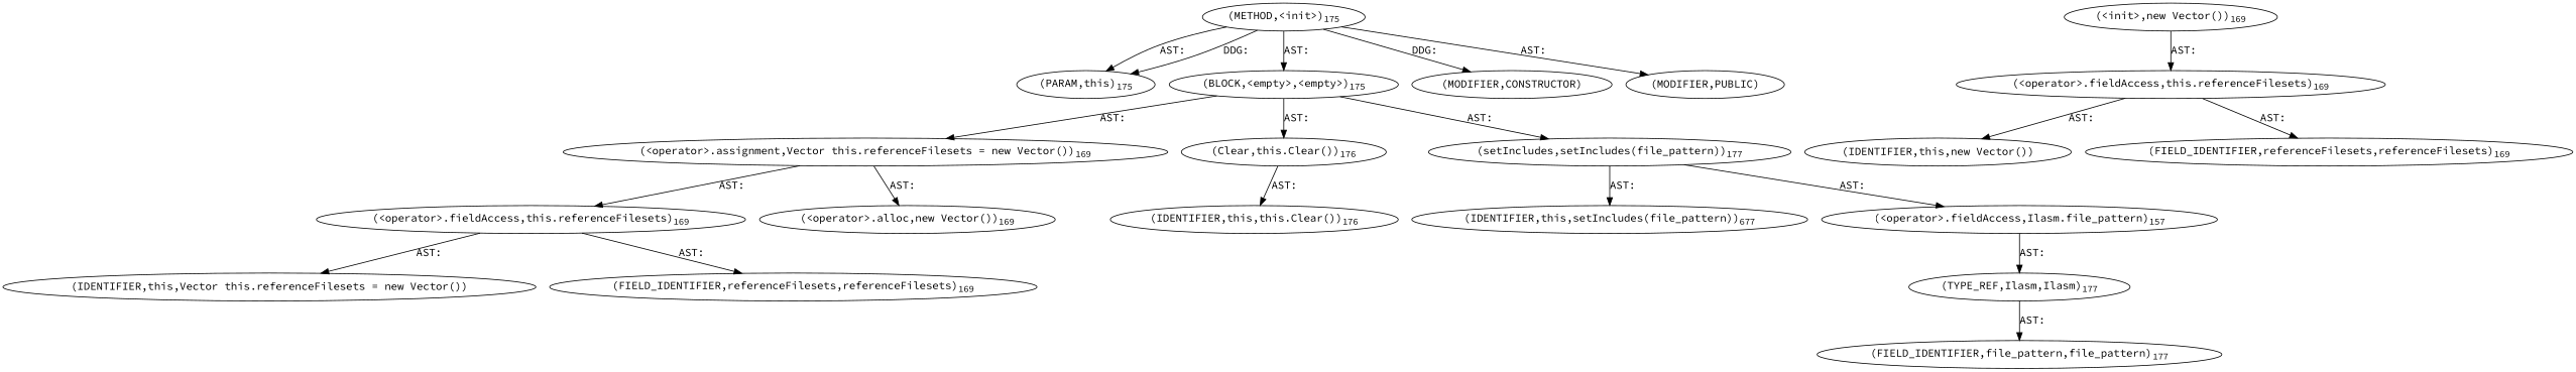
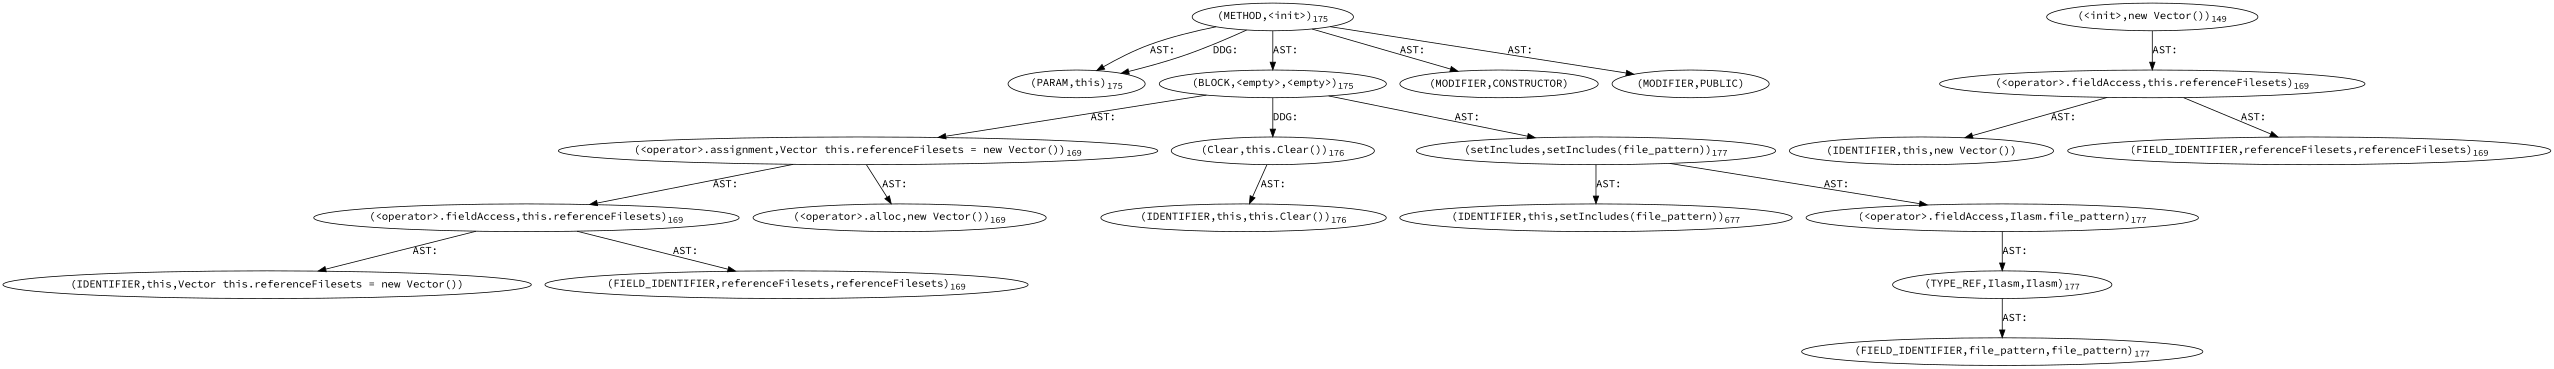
  digraph {
    fontname="Source Code Pro"
    node [fontname="Source Code Pro"]
    edge [fontname="Source Code Pro"]
    n1 [label=<(METHOD,&lt;init&gt;)<SUB>175</SUB>>]
    n2 [label=<(PARAM,this)<SUB>175</SUB>>]
    n3 [label=<(BLOCK,&lt;empty&gt;,&lt;empty&gt;)<SUB>175</SUB>>]
    n4 [label=<(MODIFIER,CONSTRUCTOR)>]
    n5 [label=<(MODIFIER,PUBLIC)>]
    n6 [label=<(&lt;operator&gt;.assignment,Vector this.referenceFilesets = new Vector())<SUB>169</SUB>>]
    n7 [label=<(Clear,this.Clear())<SUB>176</SUB>>]
    n8 [label=<(setIncludes,setIncludes(file_pattern))<SUB>177</SUB>>]
    n9 [label=<(&lt;operator&gt;.fieldAccess,this.referenceFilesets)<SUB>169</SUB>>]
    n10 [label=<(&lt;operator&gt;.alloc,new Vector())<SUB>169</SUB>>]
-   n11 [label=<(&lt;init&gt;,new Vector())<SUB>169</SUB>>]
+   n11 [label=<(&lt;init&gt;,new Vector())<SUB>149</SUB>>]
    n12 [label=<(&lt;operator&gt;.fieldAccess,this.referenceFilesets)<SUB>169</SUB>>]
    n13 [label=<(IDENTIFIER,this,this.Clear())<SUB>176</SUB>>]
    n14 [label=<(IDENTIFIER,this,setIncludes(file_pattern))<SUB>677</SUB>>]
-   n15 [label=<(&lt;operator&gt;.fieldAccess,Ilasm.file_pattern)<SUB>157</SUB>>]
+   n15 [label=<(&lt;operator&gt;.fieldAccess,Ilasm.file_pattern)<SUB>177</SUB>>]
    n16 [label=<(IDENTIFIER,this,Vector this.referenceFilesets = new Vector())>]
    n17 [label=<(FIELD_IDENTIFIER,referenceFilesets,referenceFilesets)<SUB>169</SUB>>]
    n18 [label=<(IDENTIFIER,this,new Vector())>]
    n19 [label=<(FIELD_IDENTIFIER,referenceFilesets,referenceFilesets)<SUB>169</SUB>>]
    n20 [label=<(TYPE_REF,Ilasm,Ilasm)<SUB>177</SUB>>]
    n21 [label=<(FIELD_IDENTIFIER,file_pattern,file_pattern)<SUB>177</SUB>>]
    n1 -> n2 [label="AST: "]
    n1 -> n2 [label="DDG: "]
    n1 -> n3 [label="AST: "]
-   n1 -> n4 [label="DDG: "]
+   n1 -> n4 [label="AST: "]
    n1 -> n5 [label="AST: "]
    n3 -> n6 [label="AST: "]
-   n3 -> n7 [label="AST: "]
+   n3 -> n7 [label="DDG: "]
    n3 -> n8 [label="AST: "]
    n6 -> n9 [label="AST: "]
    n6 -> n10 [label="AST: "]
    n7 -> n13 [label="AST: "]
    n8 -> n14 [label="AST: "]
    n8 -> n15 [label="AST: "]
    n9 -> n16 [label="AST: "]
    n9 -> n17 [label="AST: "]
    n11 -> n12 [label="AST: "]
    n12 -> n18 [label="AST: "]
    n12 -> n19 [label="AST: "]
    n15 -> n20 [label="AST: "]
    n20 -> n21 [label="AST: "]
  }
